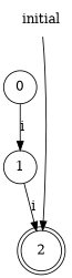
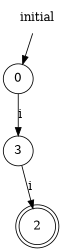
  digraph {
    rankdir=TB
    node [shape=circle]
    0
-   1
+   1 [label=3]
    2 [shape=doublecircle]
    initial [shape=plaintext]
    0 -> 1 [label=i]
    1 -> 2 [label=i]
-   initial -> 2
+   initial -> 0
  }
